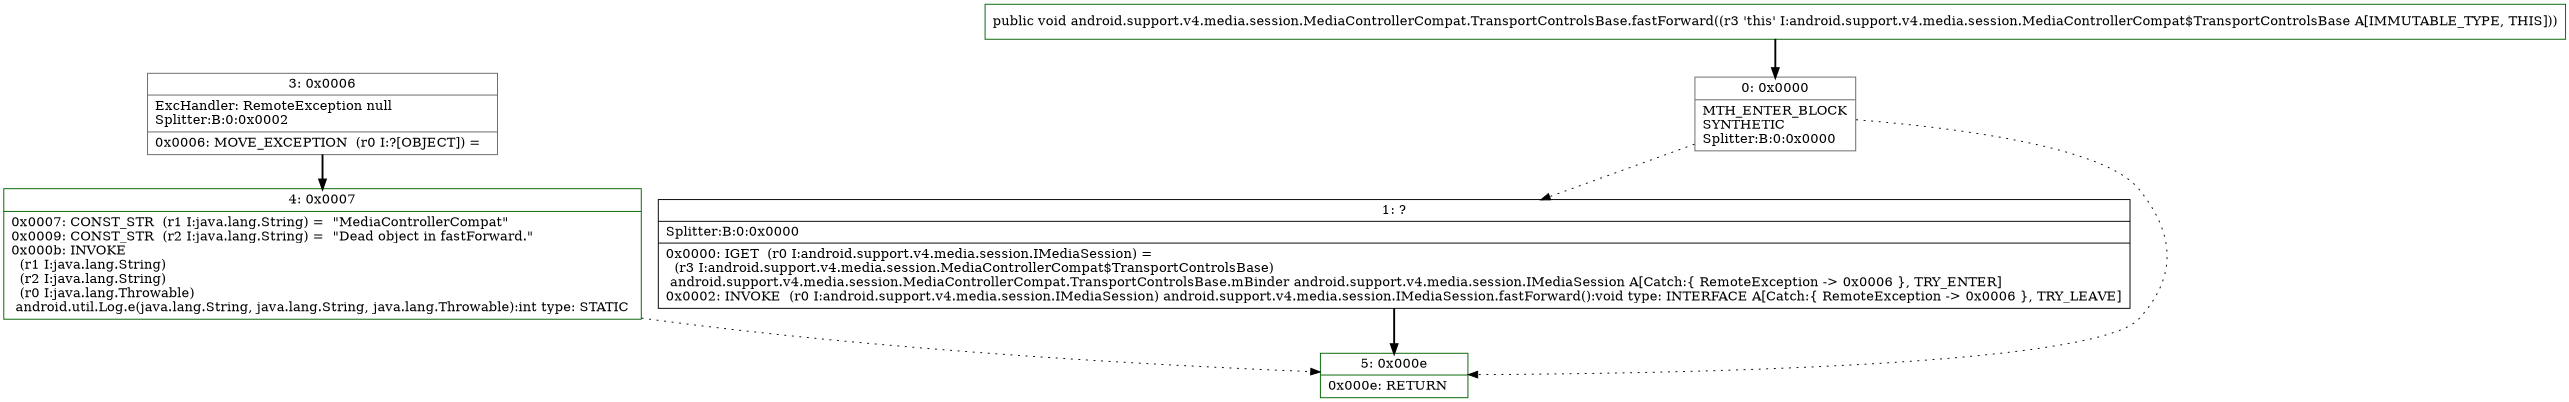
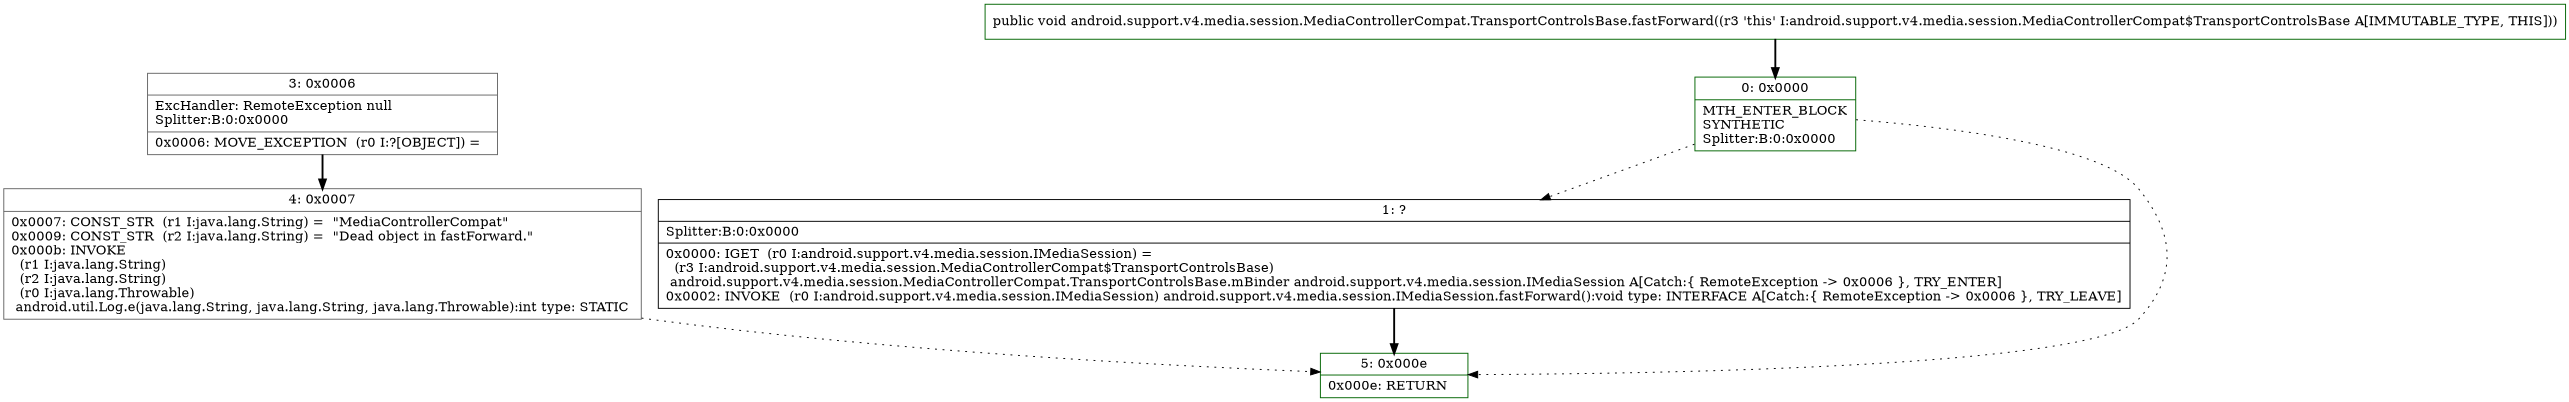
  digraph {
    node [color=gray40 shape=record]
    edge [style=dotted]
-   n1 [label="{0\:\ 0x0000|MTH_ENTER_BLOCK\lSYNTHETIC\lSplitter:B:0:0x0000\l}"]
+   n1 [color=darkgreen label="{0\:\ 0x0000|MTH_ENTER_BLOCK\lSYNTHETIC\lSplitter:B:0:0x0000\l}"]
    n2 [color=black label="{1\:\ ?|Splitter:B:0:0x0000\l|0x0000: IGET  (r0 I:android.support.v4.media.session.IMediaSession) = \l  (r3 I:android.support.v4.media.session.MediaControllerCompat$TransportControlsBase)\l android.support.v4.media.session.MediaControllerCompat.TransportControlsBase.mBinder android.support.v4.media.session.IMediaSession A[Catch:\{ RemoteException \-\> 0x0006 \}, TRY_ENTER]\l0x0002: INVOKE  (r0 I:android.support.v4.media.session.IMediaSession) android.support.v4.media.session.IMediaSession.fastForward():void type: INTERFACE A[Catch:\{ RemoteException \-\> 0x0006 \}, TRY_LEAVE]\l}"]
    n3 [color=darkgreen label="{5\:\ 0x000e|0x000e: RETURN   \l}"]
-   n4 [label="{3\:\ 0x0006|ExcHandler: RemoteException null\lSplitter:B:0:0x0002\l|0x0006: MOVE_EXCEPTION  (r0 I:?[OBJECT]) =  \l}"]
-   n5 [color=darkgreen label="{4\:\ 0x0007|0x0007: CONST_STR  (r1 I:java.lang.String) =  \"MediaControllerCompat\" \l0x0009: CONST_STR  (r2 I:java.lang.String) =  \"Dead object in fastForward.\" \l0x000b: INVOKE  \l  (r1 I:java.lang.String)\l  (r2 I:java.lang.String)\l  (r0 I:java.lang.Throwable)\l android.util.Log.e(java.lang.String, java.lang.String, java.lang.Throwable):int type: STATIC \l}"]
+   n4 [label="{3\:\ 0x0006|ExcHandler: RemoteException null\lSplitter:B:0:0x0000\l|0x0006: MOVE_EXCEPTION  (r0 I:?[OBJECT]) =  \l}"]
+   n5 [label="{4\:\ 0x0007|0x0007: CONST_STR  (r1 I:java.lang.String) =  \"MediaControllerCompat\" \l0x0009: CONST_STR  (r2 I:java.lang.String) =  \"Dead object in fastForward.\" \l0x000b: INVOKE  \l  (r1 I:java.lang.String)\l  (r2 I:java.lang.String)\l  (r0 I:java.lang.Throwable)\l android.util.Log.e(java.lang.String, java.lang.String, java.lang.Throwable):int type: STATIC \l}"]
    n6 [color=darkgreen label="{public void android.support.v4.media.session.MediaControllerCompat.TransportControlsBase.fastForward((r3 'this' I:android.support.v4.media.session.MediaControllerCompat$TransportControlsBase A[IMMUTABLE_TYPE, THIS])) }"]
    n1 -> n2
    n1 -> n3
    n2 -> n3 [style=bold]
    n4 -> n5 [style=bold]
    n5 -> n3
    n6 -> n1 [style=bold]
  }
